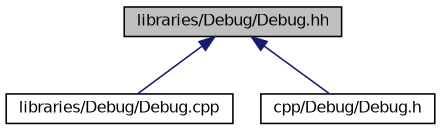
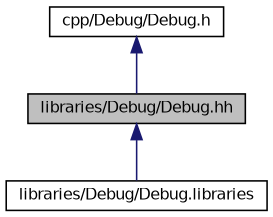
  digraph {
    node [color=black fillcolor=white fontname=Helvetica fontsize=10 shape=record style=filled]
    edge [color=midnightblue dir=back fontname=Helvetica fontsize=10 labelfontname=Helvetica labelfontsize=10 style=solid]
    n1 [fillcolor=grey75 fontcolor=black height=0.2 label="libraries/Debug/Debug.hh" width=0.4]
-   n2 [height=0.2 label="libraries/Debug/Debug.cpp" width=0.4]
+   n2 [height=0.2 label="libraries/Debug/Debug.libraries" width=0.4]
    n3 [height=0.2 label="cpp/Debug/Debug.h" width=0.4]
    n1 -> n2
-   n1 -> n3
+   n3 -> n1
  }
